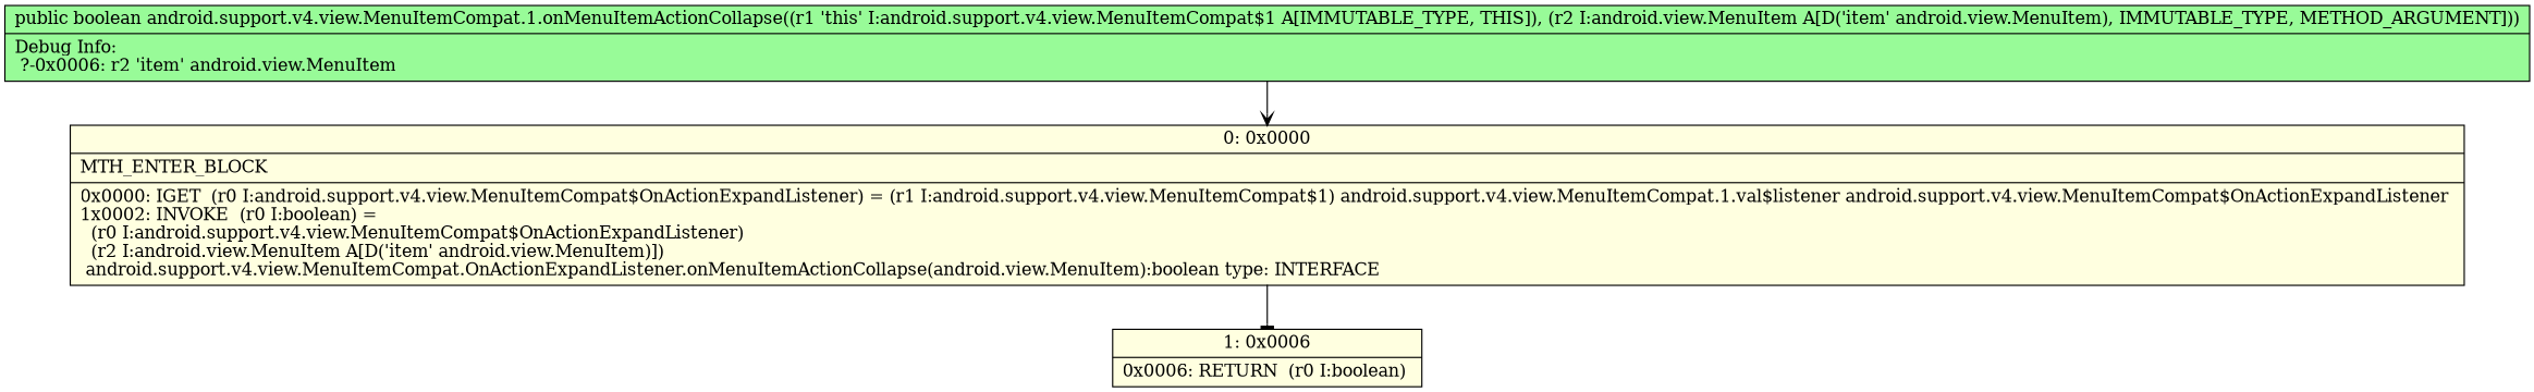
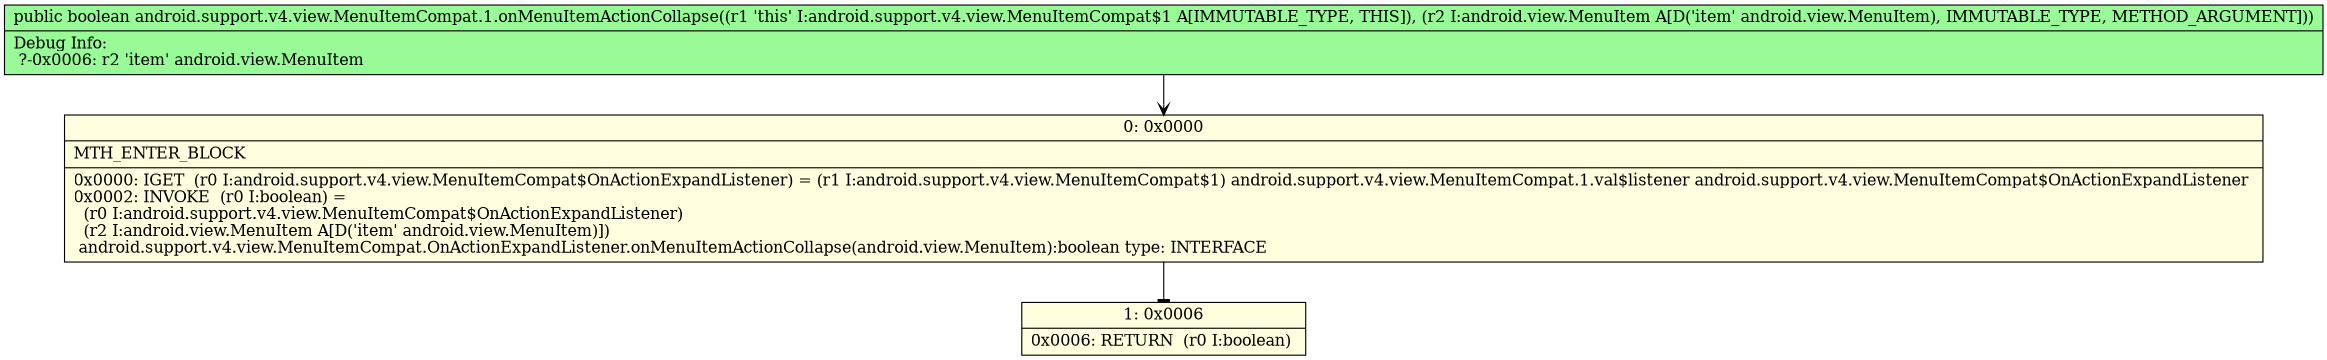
  digraph {
    node [shape=record style=filled fillcolor=lightyellow]
-   n1 [label="{0\:\ 0x0000|MTH_ENTER_BLOCK\l|0x0000: IGET  (r0 I:android.support.v4.view.MenuItemCompat$OnActionExpandListener) = (r1 I:android.support.v4.view.MenuItemCompat$1) android.support.v4.view.MenuItemCompat.1.val$listener android.support.v4.view.MenuItemCompat$OnActionExpandListener \l1x0002: INVOKE  (r0 I:boolean) = \l  (r0 I:android.support.v4.view.MenuItemCompat$OnActionExpandListener)\l  (r2 I:android.view.MenuItem A[D('item' android.view.MenuItem)])\l android.support.v4.view.MenuItemCompat.OnActionExpandListener.onMenuItemActionCollapse(android.view.MenuItem):boolean type: INTERFACE \l}"]
+   n1 [label="{0\:\ 0x0000|MTH_ENTER_BLOCK\l|0x0000: IGET  (r0 I:android.support.v4.view.MenuItemCompat$OnActionExpandListener) = (r1 I:android.support.v4.view.MenuItemCompat$1) android.support.v4.view.MenuItemCompat.1.val$listener android.support.v4.view.MenuItemCompat$OnActionExpandListener \l0x0002: INVOKE  (r0 I:boolean) = \l  (r0 I:android.support.v4.view.MenuItemCompat$OnActionExpandListener)\l  (r2 I:android.view.MenuItem A[D('item' android.view.MenuItem)])\l android.support.v4.view.MenuItemCompat.OnActionExpandListener.onMenuItemActionCollapse(android.view.MenuItem):boolean type: INTERFACE \l}"]
    n2 [label="{1\:\ 0x0006|0x0006: RETURN  (r0 I:boolean) \l}"]
    n3 [label="{public boolean android.support.v4.view.MenuItemCompat.1.onMenuItemActionCollapse((r1 'this' I:android.support.v4.view.MenuItemCompat$1 A[IMMUTABLE_TYPE, THIS]), (r2 I:android.view.MenuItem A[D('item' android.view.MenuItem), IMMUTABLE_TYPE, METHOD_ARGUMENT]))  | Debug Info:\l  ?\-0x0006: r2 'item' android.view.MenuItem\l}" fillcolor=palegreen]
    n1 -> n2 [arrowhead=tee]
    n3 -> n1 [arrowhead=vee]
  }
